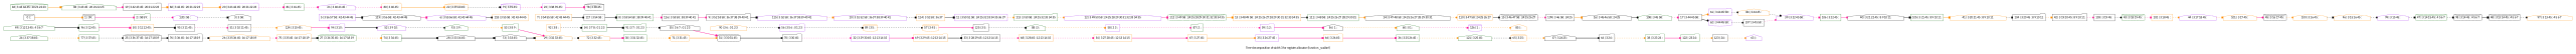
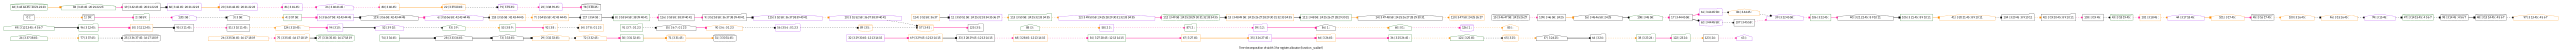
  digraph {
    fontname="IBM Plex Sans"
    label="Tree-decomposition of width 3 for register allocator (function _scalbnf)"
    rankdir=LR
    node [color=black fontname="IBM Plex Sans" shape=house]
    edge [arrowhead=dot color=black fontname="IBM Plex Sans" style=dashed]
    n1 [label="0 | : " shape=cylinder]
    n2 [label="1 | 59 : " shape=cylinder]
    n3 [color=darkgreen label="2 | 58 59 : " shape=folder]
    n4 [color=purple label="120 | 58 : "]
    n5 [label="3 | 3 58 : "]
+   n6 [color=darkgreen label="4 | 3 57 58 : " shape=box]
    n7 [color=purple label="5 | 3 56 57 58 : 42 43 44 45 " shape=box]
    n8 [label="119 | 3 56 58 : 42 43 44 45 "]
    n9 [color=purple label="6 | 3 55 56 58 : 42 43 44 45 "]
    n10 [color=darkorange label="118 | 3 55 58 : 42 43 44 45 " shape=box]
    n11 [color=darkorange label="7 | 3 54 55 58 : 42 43 44 45 " shape=box]
    n12 [label="117 | 3 54 58 : " shape=box]
    n13 [color=darkgreen label="8 | 3 53 54 58 : 38 39 40 41 " shape=box]
    n14 [label="116 | 3 53 58 : 38 39 40 41 " shape=box]
    n15 [label="9 | 3 52 53 58 : 36 37 38 39 40 41 " shape=folder]
    n16 [color=purple label="115 | 3 52 58 : 36 37 38 39 40 41 "]
    n17 [color=purple label="10 | 3 51 52 58 : 36 37 38 39 40 41 "]
    n18 [color=darkorange label="114 | 3 51 58 : 36 37 " shape=box]
    n19 [color=purple label="11 | 3 50 51 58 : 24 25 32 33 34 35 36 37 " shape=box]
    n20 [color=darkgreen label="113 | 3 50 58 : 24 25 32 33 34 35 " shape=folder]
    n21 [color=purple label="12 | 3 49 50 58 : 24 25 28 29 30 31 32 33 34 35 "]
    n22 [color=darkgreen label="112 | 3 49 58 : 24 25 28 29 30 31 32 33 34 35 " shape=cylinder]
    n23 [color=darkorange label="13 | 3 48 49 58 : 24 25 26 27 28 29 30 31 32 33 34 35 " shape=box]
    n24 [color=darkgreen label="111 | 3 48 58 : 24 25 26 27 28 29 30 31 " shape=box]
    n25 [label="14 | 3 47 48 58 : 24 25 26 27 28 29 30 31 "]
    n26 [color=darkorange label="110 | 3 47 58 : 24 25 26 27 " shape=cylinder]
    n27 [label="15 | 3 46 47 58 : 24 25 26 27 " shape=cylinder]
    n28 [label="109 | 3 46 58 : 24 25 " shape=box]
    n29 [label="16 | 3 45 46 58 : 24 25 "]
    n30 [color=darkgreen label="108 | 3 45 58 : "]
    n31 [label="17 | 3 44 45 58 : " shape=box]
    n32 [color=purple label="61 | 3 44 45 58 : " shape=folder]
    n33 [color=purple label="62 | 3 44 45 58 : " shape=cylinder]
    n34 [color=darkorange label="84 | 3 44 45 : "]
    n35 [label="107 | 3 45 58 : " shape=box]
    n36 [color=darkgreen label="18 | 3 43 44 45 : 20 21 22 23 " shape=cylinder]
    n37 [color=darkgreen label="83 | 3 43 45 : 20 21 22 23 "]
    n38 [label="19 | 3 42 43 45 : 20 21 22 23 " shape=folder]
    n39 [color=purple label="82 | 3 42 45 : 20 21 22 23 " shape=folder]
    n40 [color=purple label="20 | 3 41 42 45 : 20 21 22 23 " shape=folder]
-   n41 [color=darkgreen label="81 | 3 41 45 : " shape=box]
+   n41 [color=purple label="81 | 3 41 45 : " shape=box]
    n42 [color=purple label="21 | 3 40 41 45 : "]
    n43 [color=darkorange label="80 | 3 40 45 : " shape=folder]
    n44 [color=darkorange label="22 | 3 39 40 45 : " shape=cylinder]
    n45 [color=purple label="79 | 3 39 45 : " shape=cylinder]
    n46 [color=purple label="23 | 3 38 39 45 : " shape=folder]
    n47 [label="78 | 3 38 45 : " shape=cylinder]
    n48 [color=darkgreen label="24 | 3 37 38 45 : "]
    n49 [color=darkgreen label="77 | 3 37 45 : " shape=box]
    n50 [label="25 | 3 36 37 45 : 16 17 18 19 " shape=cylinder]
-   n51 [label="76 | 3 36 45 : 16 17 18 19 " shape=folder]
    n52 [color=darkorange label="26 | 3 35 36 45 : 16 17 18 19 "]
    n53 [color=darkorange label="75 | 3 35 45 : 16 17 18 19 " shape=folder]
    n54 [color=darkgreen label="27 | 3 34 35 45 : 16 17 18 19 " shape=cylinder]
    n55 [color=darkgreen label="74 | 3 34 45 : " shape=box]
    n56 [label="28 | 3 33 34 45 : "]
    n57 [label="73 | 3 33 45 : "]
    n58 [color=darkorange label="29 | 3 32 33 45 : "]
    n59 [color=darkorange label="72 | 3 32 45 : "]
    n60 [color=darkgreen label="30 | 3 31 32 45 : " shape=box]
    n61 [color=darkorange label="71 | 3 31 45 : " shape=cylinder]
    n62 [label="31 | 3 30 31 45 : " shape=cylinder]
-   n63 [label="70 | 3 30 45 : " shape=folder]
    n64 [color=purple label="32 | 3 29 30 45 : 12 13 14 15 " shape=box]
    n65 [color=darkorange label="69 | 3 29 45 : 12 13 14 15 " shape=folder]
    n66 [label="33 | 3 28 29 45 : 12 13 14 15 " shape=box]
    n67 [color=darkorange label="68 | 3 28 45 : 12 13 14 15 " shape=box]
-   n68 [color=darkorange label="34 | 3 27 28 45 : 12 13 14 15 " shape=box]
+   n68 [color=darkgreen label="34 | 3 27 28 45 : 12 13 14 15 " shape=box]
    n69 [color=darkorange label="67 | 3 27 45 : " shape=box]
    n70 [color=purple label="35 | 3 26 27 45 : " shape=box]
    n71 [color=darkorange label="66 | 3 26 45 : " shape=folder]
    n72 [color=darkgreen label="36 | 3 25 26 45 : " shape=box]
    n73 [color=darkgreen label="121 | 3 25 45 : "]
    n74 [color=darkorange label="65 | 3 25 : " shape=cylinder]
    n75 [label="37 | 3 24 25 : "]
    n76 [label="64 | 3 24 : " shape=folder]
    n77 [color=darkgreen label="38 | 3 23 24 : " shape=folder]
    n78 [color=darkgreen label="122 | 23 24 : " shape=folder]
    n79 [label="123 | 24 : " shape=box]
    n80 [color=purple label="39 | 3 22 45 58 : "]
    n81 [color=darkgreen label="106 | 3 22 45 : " shape=box]
    n82 [label="40 | 3 21 22 45 : 8 9 10 11 "]
    n83 [color=darkgreen label="105 | 3 21 45 : 8 9 10 11 " shape=box]
    n84 [color=darkorange label="41 | 3 20 21 45 : 8 9 10 11 "]
    n85 [label="104 | 3 20 45 : 8 9 10 11 " shape=folder]
    n86 [label="42 | 3 19 20 45 : 8 9 10 11 " shape=folder]
    n87 [label="103 | 3 19 45 : " shape=box]
    n88 [color=darkgreen label="43 | 3 18 19 45 : " shape=cylinder]
    n89 [color=darkorange label="102 | 3 18 45 : " shape=box]
    n90 [color=purple label="44 | 3 17 18 45 : "]
    n91 [color=darkorange label="101 | 3 17 45 : "]
    n92 [label="45 | 3 16 17 45 : " shape=cylinder]
    n93 [color=darkorange label="100 | 3 16 45 : "]
    n94 [color=darkorange label="46 | 3 15 16 45 : "]
    n95 [color=purple label="99 | 3 15 45 : "]
    n96 [color=darkgreen label="47 | 3 14 15 45 : 4 5 6 7 " shape=cylinder]
    n97 [label="98 | 3 14 45 : 4 5 6 7 " shape=cylinder]
    n98 [label="48 | 3 13 14 45 : 4 5 6 7 " shape=cylinder]
    n99 [color=darkorange label="97 | 3 13 45 : 4 5 6 7 "]
    n100 [color=darkgreen label="49 | 3 12 13 45 : 4 5 6 7 "]
    n101 [color=darkgreen label="96 | 3 12 45 : " shape=folder]
    n102 [color=darkorange label="50 | 3 11 12 45 : " shape=box]
    n103 [label="95 | 3 11 45 : " shape=box]
    n104 [label="51 | 3 10 11 45 : " shape=box]
    n105 [color=darkorange label="124 | 3 10 45 : "]
    n106 [color=purple label="94 | 3 10 : " shape=folder]
    n107 [color=purple label="52 | 3 9 10 : "]
    n108 [color=darkgreen label="93 | 3 9 : "]
    n109 [color=darkgreen label="53 | 3 8 9 : " shape=folder]
    n110 [color=darkorange label="92 | 3 8 : " shape=folder]
-   n111 [color=darkgreen label="54 | 3 7 8 : 0 1 2 3 " shape=box]
+   n111 [color=darkorange label="54 | 3 7 8 : 0 1 2 3 " shape=box]
    n112 [color=darkgreen label="91 | 3 7 : 0 1 2 3 " shape=folder]
    n113 [label="55 | 3 6 7 : 0 1 2 3 "]
    n114 [color=darkorange label="90 | 3 6 : 0 1 2 3 "]
    n115 [color=purple label="56 | 3 5 6 : 0 1 2 3 " shape=folder]
    n116 [color=darkorange label="89 | 3 5 : " shape=cylinder]
    n117 [color=darkorange label="57 | 3 4 5 : " shape=cylinder]
    n118 [label="125 | 3 5 : " shape=folder]
    n119 [color=darkgreen label="88 | 3 : "]
    n120 [color=purple label="58 | 2 3 : " shape=box]
    n121 [color=darkgreen label="87 | 2 : " shape=folder]
    n122 [color=purple label="59 | 1 2 : " shape=folder]
    n123 [label="86 | 1 : "]
    n124 [color=darkgreen label="60 | 0 1 : "]
    n125 [color=purple label="126 | 1 : " shape=cylinder]
    n126 [color=darkorange label="85 | : "]
    n127 [color=purple label="63 | : "]
-   n1 -> n2 [color=darkorange style=bold]
+   n1 -> n2 [color=darkorange]
    n2 -> n3 [color=deeppink style=bold]
    n3 -> n4 [color=deeppink]
    n4 -> n5 [arrowhead=box]
+   n5 -> n6 [color=darkorange]
+   n6 -> n7 [arrowhead=box color=deeppink style=bold]
    n7 -> n8 [arrowhead=box style=bold]
    n8 -> n9 [arrowhead=box color=deeppink style=bold]
    n9 -> n10 [style=bold]
+   n10 -> n11 [color=darkorange]
    n11 -> n12 [style=bold]
    n12 -> n13 [arrowhead=box style=bold]
    n13 -> n14 [arrowhead=box color=deeppink]
    n14 -> n15 [color=deeppink style=bold]
    n15 -> n16 [arrowhead=box style=bold]
    n16 -> n17 [arrowhead=box color=darkorange]
-   n17 -> n18 [arrowhead=box]
+   n17 -> n117 [arrowhead=box]
    n18 -> n19 [arrowhead=box style=bold]
    n19 -> n20 [color=darkorange]
    n20 -> n21 [color=darkorange]
    n21 -> n22 [arrowhead=box color=deeppink style=bold]
-   n22 -> n23 [arrowhead=box color=darkorange style=bold]
+   n22 -> n23 [arrowhead=box style=bold]
    n23 -> n24 [style=bold]
    n24 -> n25 [color=darkorange style=bold]
    n25 -> n26 [color=darkorange]
-   n26 -> n27 [style=bold]
    n27 -> n28 [color=deeppink]
    n28 -> n29 [arrowhead=box color=darkorange style=bold]
    n29 -> n30 [style=bold]
    n30 -> n31 [arrowhead=box color=deeppink]
-   n31 -> n32 [color=darkorange style=bold]
+   n31 -> n32 [color=deeppink style=bold]
    n31 -> n33 [style=bold]
    n32 -> n34
    n33 -> n35
    n34 -> n80 [arrowhead=box]
    n35 -> n80 [color=deeppink]
    n36 -> n37 [arrowhead=box color=darkorange style=bold]
    n37 -> n38 [color=deeppink style=bold]
-   n38 -> n39 [arrowhead=box color=darkorange style=bold]
+   n38 -> n39 [arrowhead=box style=bold]
    n39 -> n40 [arrowhead=box color=darkorange style=bold]
    n40 -> n41 [arrowhead=box color=deeppink]
    n41 -> n42 [arrowhead=box color=deeppink]
    n42 -> n43 [color=deeppink]
    n43 -> n44 [color=darkorange style=bold]
    n44 -> n45 [arrowhead=box]
    n45 -> n46 [color=deeppink]
    n46 -> n47 [arrowhead=box color=deeppink style=bold]
    n48 -> n49 [color=darkorange]
    n49 -> n50
-   n50 -> n51 [style=bold]
-   n51 -> n52 [arrowhead=box]
    n52 -> n53 [color=deeppink]
    n53 -> n54 [arrowhead=box style=bold]
-   n54 -> n55 [arrowhead=box color=darkorange]
    n55 -> n56 [arrowhead=box style=bold]
    n56 -> n57 [arrowhead=box style=bold]
    n57 -> n58 [arrowhead=box style=bold]
    n58 -> n59 [arrowhead=box]
    n59 -> n60 [arrowhead=box color=deeppink style=bold]
-   n60 -> n61 [arrowhead=box color=darkorange]
+   n60 -> n61 [arrowhead=box color=darkorange style=bold]
    n61 -> n62 [color=darkorange style=bold]
-   n62 -> n63 [style=bold]
-   n63 -> n64 [color=deeppink]
    n64 -> n65 [arrowhead=box color=deeppink style=bold]
    n65 -> n66 [arrowhead=box style=bold]
    n66 -> n67 [color=deeppink]
    n67 -> n68 [arrowhead=box color=deeppink]
    n68 -> n69 [color=deeppink style=bold]
    n69 -> n70 [color=darkorange style=bold]
    n70 -> n71 [arrowhead=box color=deeppink style=bold]
    n71 -> n72 [arrowhead=box color=deeppink style=bold]
    n72 -> n73 [color=darkorange]
    n73 -> n74
    n74 -> n75 [color=darkorange]
    n75 -> n76 [style=bold]
    n76 -> n77 [color=darkorange]
    n77 -> n78 [color=deeppink style=bold]
    n78 -> n79 [color=darkorange]
-   n79 -> n127 [color=darkorange]
+   n79 -> n127 [color=deeppink]
    n80 -> n81 [arrowhead=box color=deeppink]
    n81 -> n82 [color=deeppink style=bold]
    n82 -> n83 [arrowhead=box style=bold]
    n83 -> n84 [arrowhead=box color=darkorange style=bold]
    n84 -> n85 [arrowhead=box]
    n85 -> n86 [arrowhead=box color=darkorange]
    n86 -> n87 [color=deeppink]
    n87 -> n88
    n88 -> n89 [arrowhead=box color=deeppink]
    n89 -> n90 [color=darkorange]
-   n90 -> n91 [arrowhead=box color=darkorange]
+   n90 -> n91 [arrowhead=box color=darkorange style=bold]
    n91 -> n92 [color=deeppink style=bold]
    n92 -> n93 [color=darkorange]
    n93 -> n94 [arrowhead=box]
    n94 -> n95
    n95 -> n96 [arrowhead=box]
    n96 -> n97 [arrowhead=box]
    n97 -> n98 [arrowhead=box style=bold]
    n98 -> n99
    n100 -> n101 [arrowhead=box style=bold]
    n101 -> n102 [arrowhead=box color=deeppink style=bold]
    n102 -> n103 [arrowhead=box style=bold]
    n103 -> n104 [color=deeppink]
    n104 -> n105 [color=darkorange]
    n105 -> n106 [arrowhead=box color=deeppink style=bold]
    n106 -> n107 [style=bold]
    n107 -> n108
    n108 -> n109 [color=darkorange]
-   n109 -> n58 [color=deeppink style=bold]
+   n109 -> n110 [color=deeppink style=bold]
    n110 -> n111 [arrowhead=box]
-   n111 -> n112 [arrowhead=box style=bold]
    n112 -> n113 [arrowhead=box]
-   n113 -> n62 [arrowhead=box color=deeppink style=bold]
+   n113 -> n114 [arrowhead=box color=deeppink style=bold]
    n114 -> n115 [arrowhead=box]
    n115 -> n116 [arrowhead=box]
    n116 -> n117
    n117 -> n118 [color=deeppink style=bold]
-   n118 -> n119 [arrowhead=box]
    n119 -> n120 [arrowhead=box color=darkorange]
    n120 -> n121 [color=deeppink]
    n121 -> n122 [color=deeppink]
    n122 -> n123 [arrowhead=box color=deeppink style=bold]
    n123 -> n124 [arrowhead=box color=darkorange]
    n124 -> n125 [arrowhead=box color=deeppink]
    n125 -> n126 [color=darkorange]
  }
